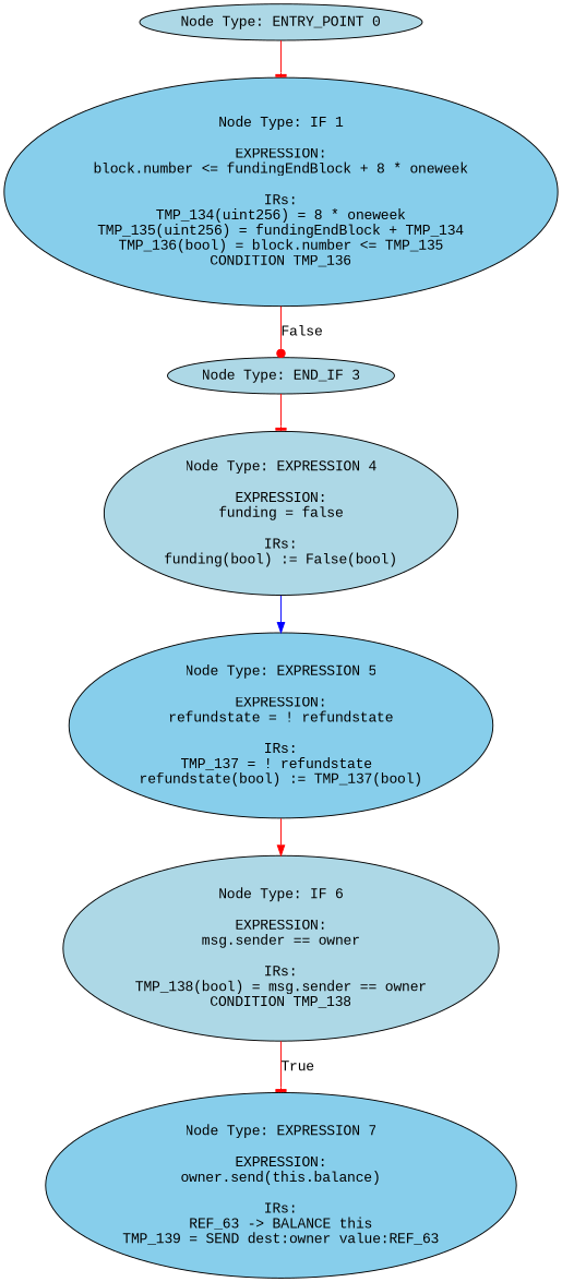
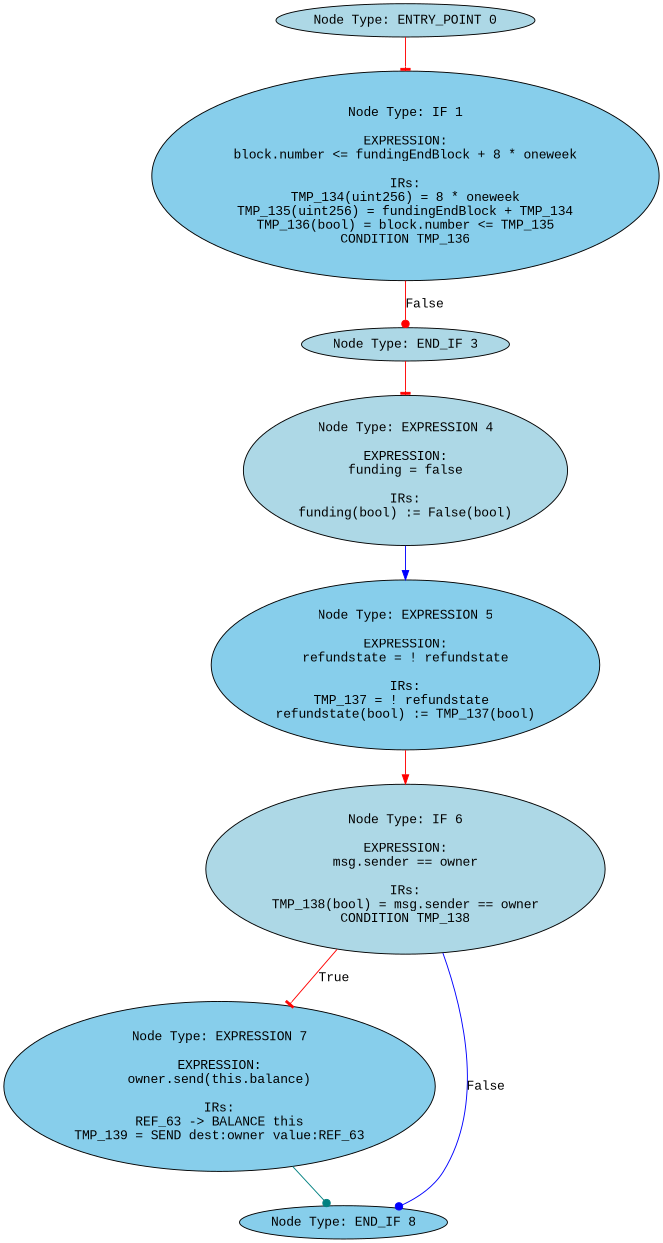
  digraph {
    fontname="Liberation Mono"
    node [fillcolor=lightblue fontname="Liberation Mono" style=filled]
    edge [arrowhead=tee color=red fontname="Liberation Mono"]
    n1 [label="Node Type: ENTRY_POINT 0\n"]
    n2 [fillcolor=skyblue label="Node Type: IF 1\n\nEXPRESSION:\nblock.number <= fundingEndBlock + 8 * oneweek\n\nIRs:\nTMP_134(uint256) = 8 * oneweek\nTMP_135(uint256) = fundingEndBlock + TMP_134\nTMP_136(bool) = block.number <= TMP_135\nCONDITION TMP_136"]
    n3 [label="Node Type: END_IF 3\n"]
    n4 [label="Node Type: EXPRESSION 4\n\nEXPRESSION:\nfunding = false\n\nIRs:\nfunding(bool) := False(bool)"]
    n5 [fillcolor=skyblue label="Node Type: EXPRESSION 5\n\nEXPRESSION:\nrefundstate = ! refundstate\n\nIRs:\nTMP_137 = ! refundstate \nrefundstate(bool) := TMP_137(bool)"]
    n6 [label="Node Type: IF 6\n\nEXPRESSION:\nmsg.sender == owner\n\nIRs:\nTMP_138(bool) = msg.sender == owner\nCONDITION TMP_138"]
    n7 [fillcolor=skyblue label="Node Type: EXPRESSION 7\n\nEXPRESSION:\nowner.send(this.balance)\n\nIRs:\nREF_63 -> BALANCE this\nTMP_139 = SEND dest:owner value:REF_63"]
+   n8 [fillcolor=skyblue label="Node Type: END_IF 8\n"]
    n1 -> n2
    n2 -> n3 [arrowhead=dot label=False]
    n3 -> n4
    n4 -> n5 [arrowhead=normal color=blue]
    n5 -> n6 [arrowhead=normal]
    n6 -> n7 [label=True]
+   n6 -> n8 [arrowhead=dot color=blue label=False]
+   n7 -> n8 [arrowhead=dot color=teal]
  }
